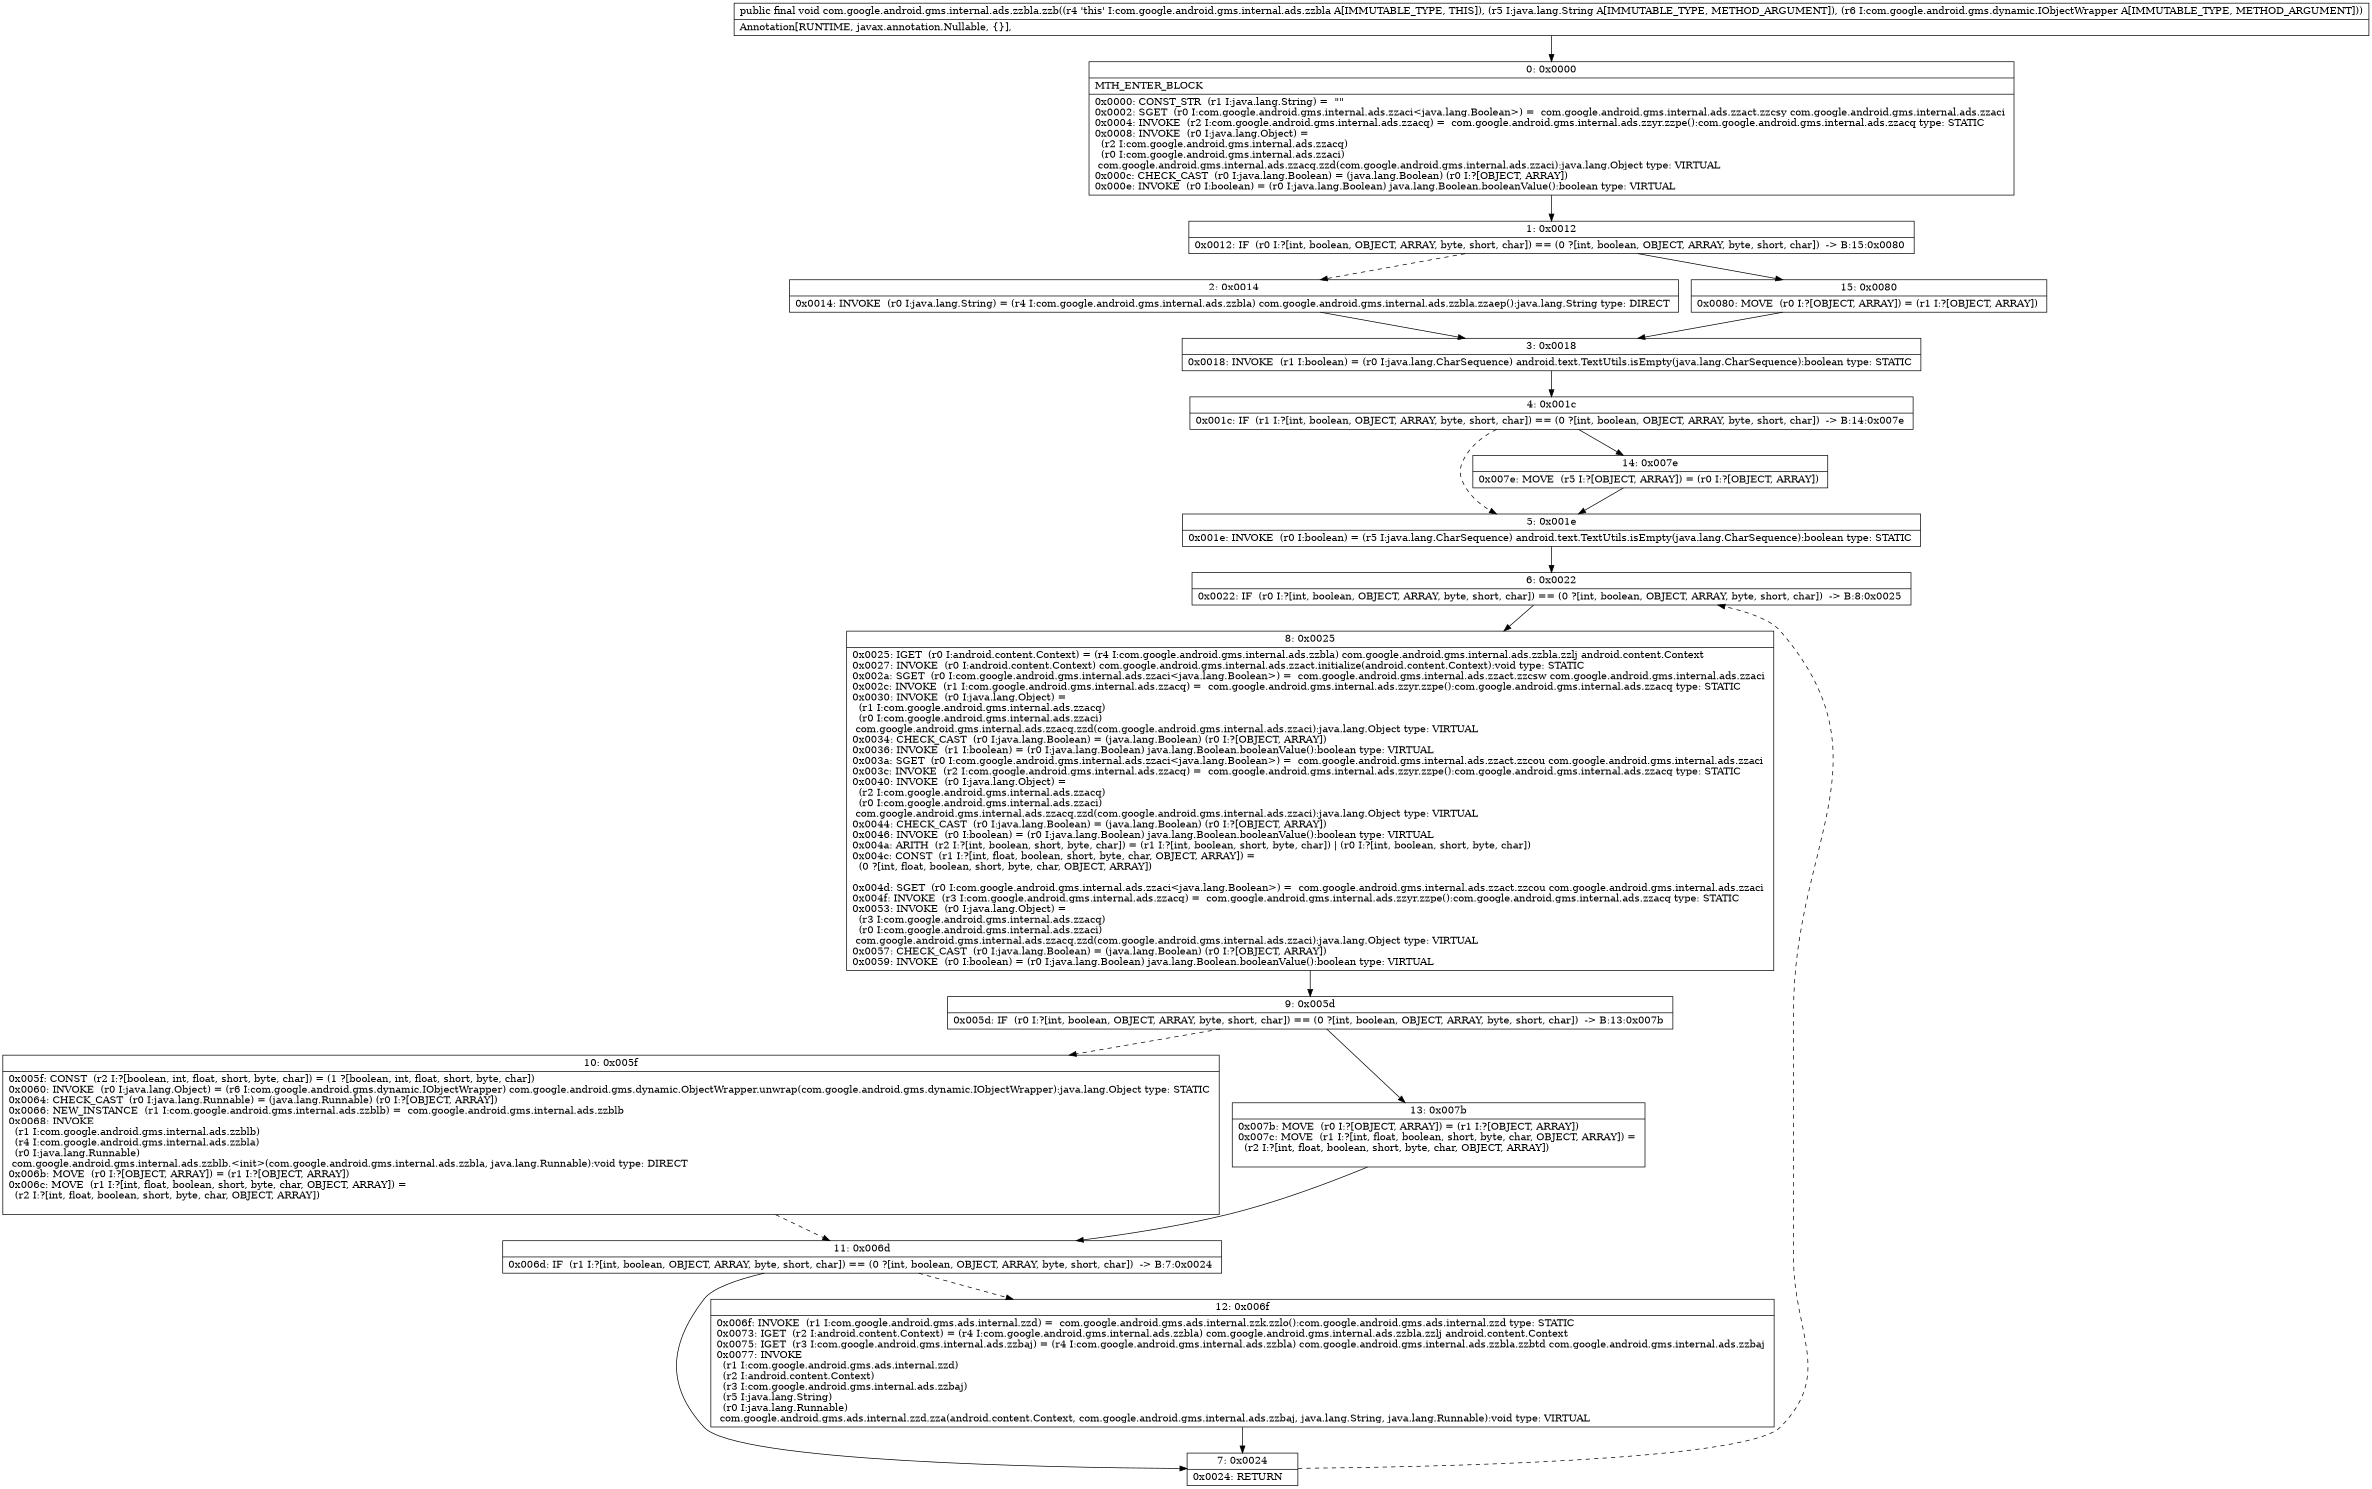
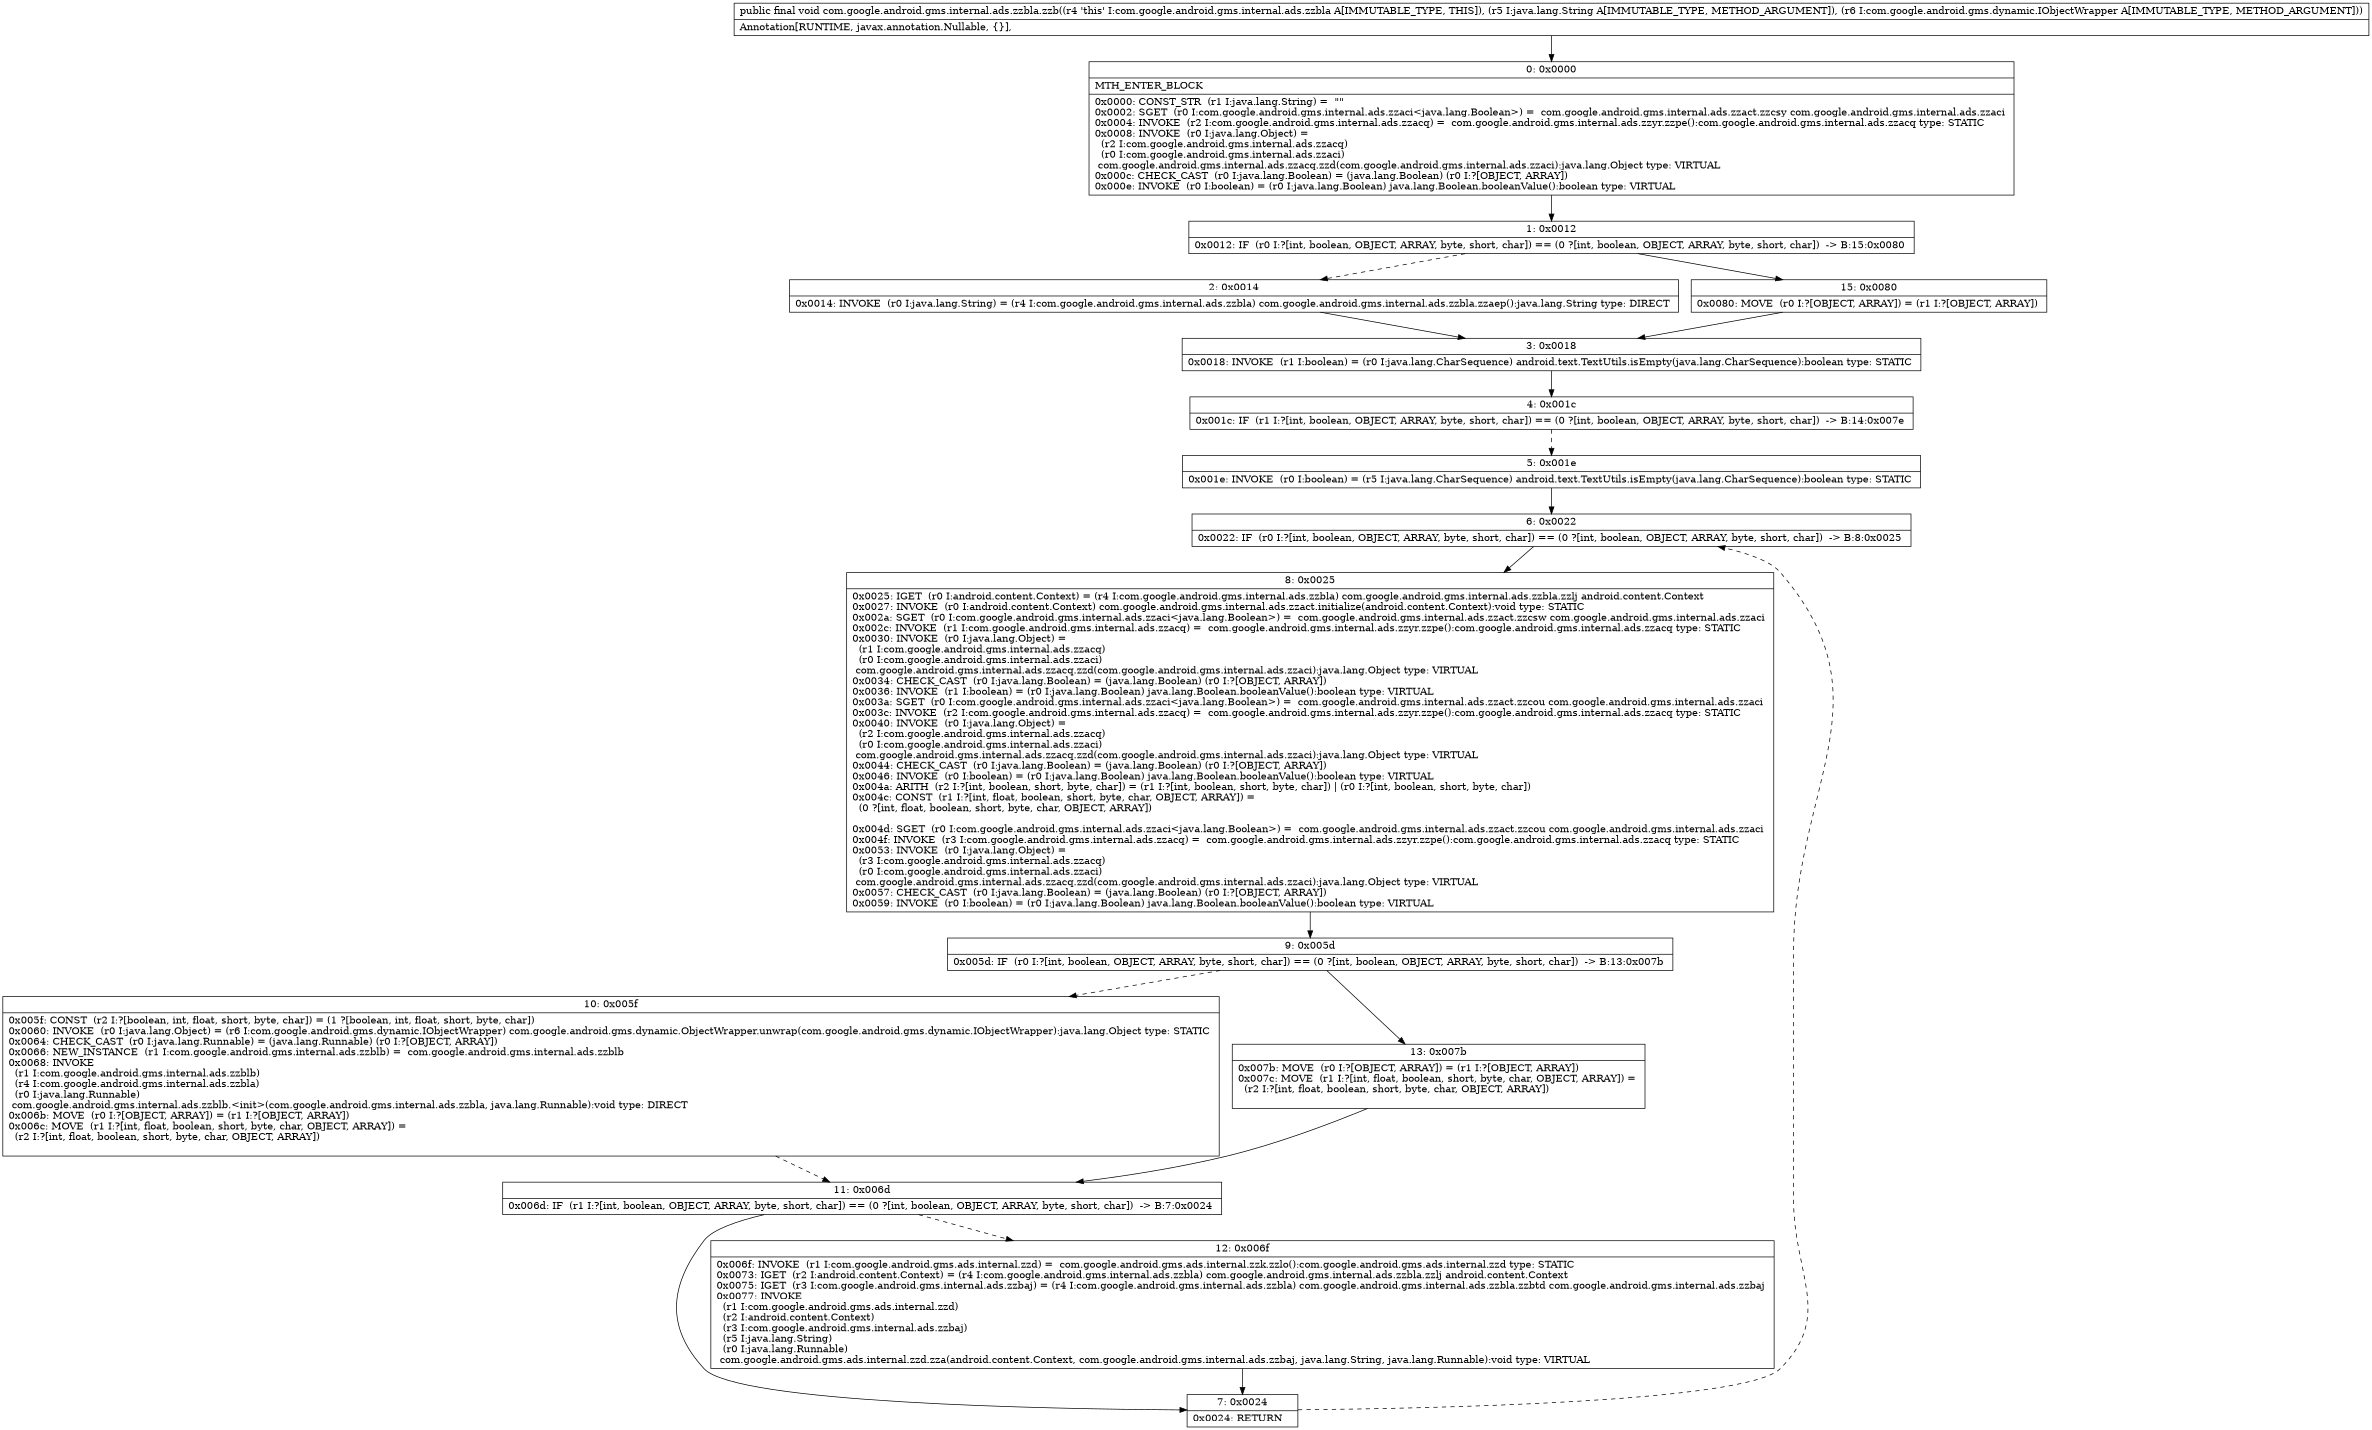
  digraph {
    node [shape=record]
    n1 [label="{0\:\ 0x0000|MTH_ENTER_BLOCK\l|0x0000: CONST_STR  (r1 I:java.lang.String) =  \"\" \l0x0002: SGET  (r0 I:com.google.android.gms.internal.ads.zzaci\<java.lang.Boolean\>) =  com.google.android.gms.internal.ads.zzact.zzcsy com.google.android.gms.internal.ads.zzaci \l0x0004: INVOKE  (r2 I:com.google.android.gms.internal.ads.zzacq) =  com.google.android.gms.internal.ads.zzyr.zzpe():com.google.android.gms.internal.ads.zzacq type: STATIC \l0x0008: INVOKE  (r0 I:java.lang.Object) = \l  (r2 I:com.google.android.gms.internal.ads.zzacq)\l  (r0 I:com.google.android.gms.internal.ads.zzaci)\l com.google.android.gms.internal.ads.zzacq.zzd(com.google.android.gms.internal.ads.zzaci):java.lang.Object type: VIRTUAL \l0x000c: CHECK_CAST  (r0 I:java.lang.Boolean) = (java.lang.Boolean) (r0 I:?[OBJECT, ARRAY]) \l0x000e: INVOKE  (r0 I:boolean) = (r0 I:java.lang.Boolean) java.lang.Boolean.booleanValue():boolean type: VIRTUAL \l}"]
    n2 [label="{1\:\ 0x0012|0x0012: IF  (r0 I:?[int, boolean, OBJECT, ARRAY, byte, short, char]) == (0 ?[int, boolean, OBJECT, ARRAY, byte, short, char])  \-\> B:15:0x0080 \l}"]
    n3 [label="{2\:\ 0x0014|0x0014: INVOKE  (r0 I:java.lang.String) = (r4 I:com.google.android.gms.internal.ads.zzbla) com.google.android.gms.internal.ads.zzbla.zzaep():java.lang.String type: DIRECT \l}"]
    n4 [label="{15\:\ 0x0080|0x0080: MOVE  (r0 I:?[OBJECT, ARRAY]) = (r1 I:?[OBJECT, ARRAY]) \l}"]
    n5 [label="{3\:\ 0x0018|0x0018: INVOKE  (r1 I:boolean) = (r0 I:java.lang.CharSequence) android.text.TextUtils.isEmpty(java.lang.CharSequence):boolean type: STATIC \l}"]
    n6 [label="{4\:\ 0x001c|0x001c: IF  (r1 I:?[int, boolean, OBJECT, ARRAY, byte, short, char]) == (0 ?[int, boolean, OBJECT, ARRAY, byte, short, char])  \-\> B:14:0x007e \l}"]
    n7 [label="{5\:\ 0x001e|0x001e: INVOKE  (r0 I:boolean) = (r5 I:java.lang.CharSequence) android.text.TextUtils.isEmpty(java.lang.CharSequence):boolean type: STATIC \l}"]
-   n8 [label="{14\:\ 0x007e|0x007e: MOVE  (r5 I:?[OBJECT, ARRAY]) = (r0 I:?[OBJECT, ARRAY]) \l}"]
    n9 [label="{6\:\ 0x0022|0x0022: IF  (r0 I:?[int, boolean, OBJECT, ARRAY, byte, short, char]) == (0 ?[int, boolean, OBJECT, ARRAY, byte, short, char])  \-\> B:8:0x0025 \l}"]
    n10 [label="{8\:\ 0x0025|0x0025: IGET  (r0 I:android.content.Context) = (r4 I:com.google.android.gms.internal.ads.zzbla) com.google.android.gms.internal.ads.zzbla.zzlj android.content.Context \l0x0027: INVOKE  (r0 I:android.content.Context) com.google.android.gms.internal.ads.zzact.initialize(android.content.Context):void type: STATIC \l0x002a: SGET  (r0 I:com.google.android.gms.internal.ads.zzaci\<java.lang.Boolean\>) =  com.google.android.gms.internal.ads.zzact.zzcsw com.google.android.gms.internal.ads.zzaci \l0x002c: INVOKE  (r1 I:com.google.android.gms.internal.ads.zzacq) =  com.google.android.gms.internal.ads.zzyr.zzpe():com.google.android.gms.internal.ads.zzacq type: STATIC \l0x0030: INVOKE  (r0 I:java.lang.Object) = \l  (r1 I:com.google.android.gms.internal.ads.zzacq)\l  (r0 I:com.google.android.gms.internal.ads.zzaci)\l com.google.android.gms.internal.ads.zzacq.zzd(com.google.android.gms.internal.ads.zzaci):java.lang.Object type: VIRTUAL \l0x0034: CHECK_CAST  (r0 I:java.lang.Boolean) = (java.lang.Boolean) (r0 I:?[OBJECT, ARRAY]) \l0x0036: INVOKE  (r1 I:boolean) = (r0 I:java.lang.Boolean) java.lang.Boolean.booleanValue():boolean type: VIRTUAL \l0x003a: SGET  (r0 I:com.google.android.gms.internal.ads.zzaci\<java.lang.Boolean\>) =  com.google.android.gms.internal.ads.zzact.zzcou com.google.android.gms.internal.ads.zzaci \l0x003c: INVOKE  (r2 I:com.google.android.gms.internal.ads.zzacq) =  com.google.android.gms.internal.ads.zzyr.zzpe():com.google.android.gms.internal.ads.zzacq type: STATIC \l0x0040: INVOKE  (r0 I:java.lang.Object) = \l  (r2 I:com.google.android.gms.internal.ads.zzacq)\l  (r0 I:com.google.android.gms.internal.ads.zzaci)\l com.google.android.gms.internal.ads.zzacq.zzd(com.google.android.gms.internal.ads.zzaci):java.lang.Object type: VIRTUAL \l0x0044: CHECK_CAST  (r0 I:java.lang.Boolean) = (java.lang.Boolean) (r0 I:?[OBJECT, ARRAY]) \l0x0046: INVOKE  (r0 I:boolean) = (r0 I:java.lang.Boolean) java.lang.Boolean.booleanValue():boolean type: VIRTUAL \l0x004a: ARITH  (r2 I:?[int, boolean, short, byte, char]) = (r1 I:?[int, boolean, short, byte, char]) \| (r0 I:?[int, boolean, short, byte, char]) \l0x004c: CONST  (r1 I:?[int, float, boolean, short, byte, char, OBJECT, ARRAY]) = \l  (0 ?[int, float, boolean, short, byte, char, OBJECT, ARRAY])\l \l0x004d: SGET  (r0 I:com.google.android.gms.internal.ads.zzaci\<java.lang.Boolean\>) =  com.google.android.gms.internal.ads.zzact.zzcou com.google.android.gms.internal.ads.zzaci \l0x004f: INVOKE  (r3 I:com.google.android.gms.internal.ads.zzacq) =  com.google.android.gms.internal.ads.zzyr.zzpe():com.google.android.gms.internal.ads.zzacq type: STATIC \l0x0053: INVOKE  (r0 I:java.lang.Object) = \l  (r3 I:com.google.android.gms.internal.ads.zzacq)\l  (r0 I:com.google.android.gms.internal.ads.zzaci)\l com.google.android.gms.internal.ads.zzacq.zzd(com.google.android.gms.internal.ads.zzaci):java.lang.Object type: VIRTUAL \l0x0057: CHECK_CAST  (r0 I:java.lang.Boolean) = (java.lang.Boolean) (r0 I:?[OBJECT, ARRAY]) \l0x0059: INVOKE  (r0 I:boolean) = (r0 I:java.lang.Boolean) java.lang.Boolean.booleanValue():boolean type: VIRTUAL \l}"]
    n11 [label="{7\:\ 0x0024|0x0024: RETURN   \l}"]
    n12 [label="{9\:\ 0x005d|0x005d: IF  (r0 I:?[int, boolean, OBJECT, ARRAY, byte, short, char]) == (0 ?[int, boolean, OBJECT, ARRAY, byte, short, char])  \-\> B:13:0x007b \l}"]
    n13 [label="{10\:\ 0x005f|0x005f: CONST  (r2 I:?[boolean, int, float, short, byte, char]) = (1 ?[boolean, int, float, short, byte, char]) \l0x0060: INVOKE  (r0 I:java.lang.Object) = (r6 I:com.google.android.gms.dynamic.IObjectWrapper) com.google.android.gms.dynamic.ObjectWrapper.unwrap(com.google.android.gms.dynamic.IObjectWrapper):java.lang.Object type: STATIC \l0x0064: CHECK_CAST  (r0 I:java.lang.Runnable) = (java.lang.Runnable) (r0 I:?[OBJECT, ARRAY]) \l0x0066: NEW_INSTANCE  (r1 I:com.google.android.gms.internal.ads.zzblb) =  com.google.android.gms.internal.ads.zzblb \l0x0068: INVOKE  \l  (r1 I:com.google.android.gms.internal.ads.zzblb)\l  (r4 I:com.google.android.gms.internal.ads.zzbla)\l  (r0 I:java.lang.Runnable)\l com.google.android.gms.internal.ads.zzblb.\<init\>(com.google.android.gms.internal.ads.zzbla, java.lang.Runnable):void type: DIRECT \l0x006b: MOVE  (r0 I:?[OBJECT, ARRAY]) = (r1 I:?[OBJECT, ARRAY]) \l0x006c: MOVE  (r1 I:?[int, float, boolean, short, byte, char, OBJECT, ARRAY]) = \l  (r2 I:?[int, float, boolean, short, byte, char, OBJECT, ARRAY])\l \l}"]
    n14 [label="{13\:\ 0x007b|0x007b: MOVE  (r0 I:?[OBJECT, ARRAY]) = (r1 I:?[OBJECT, ARRAY]) \l0x007c: MOVE  (r1 I:?[int, float, boolean, short, byte, char, OBJECT, ARRAY]) = \l  (r2 I:?[int, float, boolean, short, byte, char, OBJECT, ARRAY])\l \l}"]
    n15 [label="{11\:\ 0x006d|0x006d: IF  (r1 I:?[int, boolean, OBJECT, ARRAY, byte, short, char]) == (0 ?[int, boolean, OBJECT, ARRAY, byte, short, char])  \-\> B:7:0x0024 \l}"]
    n16 [label="{12\:\ 0x006f|0x006f: INVOKE  (r1 I:com.google.android.gms.ads.internal.zzd) =  com.google.android.gms.ads.internal.zzk.zzlo():com.google.android.gms.ads.internal.zzd type: STATIC \l0x0073: IGET  (r2 I:android.content.Context) = (r4 I:com.google.android.gms.internal.ads.zzbla) com.google.android.gms.internal.ads.zzbla.zzlj android.content.Context \l0x0075: IGET  (r3 I:com.google.android.gms.internal.ads.zzbaj) = (r4 I:com.google.android.gms.internal.ads.zzbla) com.google.android.gms.internal.ads.zzbla.zzbtd com.google.android.gms.internal.ads.zzbaj \l0x0077: INVOKE  \l  (r1 I:com.google.android.gms.ads.internal.zzd)\l  (r2 I:android.content.Context)\l  (r3 I:com.google.android.gms.internal.ads.zzbaj)\l  (r5 I:java.lang.String)\l  (r0 I:java.lang.Runnable)\l com.google.android.gms.ads.internal.zzd.zza(android.content.Context, com.google.android.gms.internal.ads.zzbaj, java.lang.String, java.lang.Runnable):void type: VIRTUAL \l}"]
    n17 [label="{public final void com.google.android.gms.internal.ads.zzbla.zzb((r4 'this' I:com.google.android.gms.internal.ads.zzbla A[IMMUTABLE_TYPE, THIS]), (r5 I:java.lang.String A[IMMUTABLE_TYPE, METHOD_ARGUMENT]), (r6 I:com.google.android.gms.dynamic.IObjectWrapper A[IMMUTABLE_TYPE, METHOD_ARGUMENT]))  | Annotation[RUNTIME, javax.annotation.Nullable, \{\}], \l}"]
    n1 -> n2
    n2 -> n3 [style=dashed]
    n2 -> n4
    n3 -> n5
    n4 -> n5
    n5 -> n6
    n6 -> n7 [style=dashed]
-   n6 -> n8
    n7 -> n9
-   n8 -> n7
    n9 -> n10
    n10 -> n12
    n11 -> n9 [style=dashed]
    n12 -> n13 [style=dashed]
    n12 -> n14
    n13 -> n15 [style=dashed]
    n14 -> n15
    n15 -> n11
    n15 -> n16 [style=dashed]
    n16 -> n11
    n17 -> n1
  }
